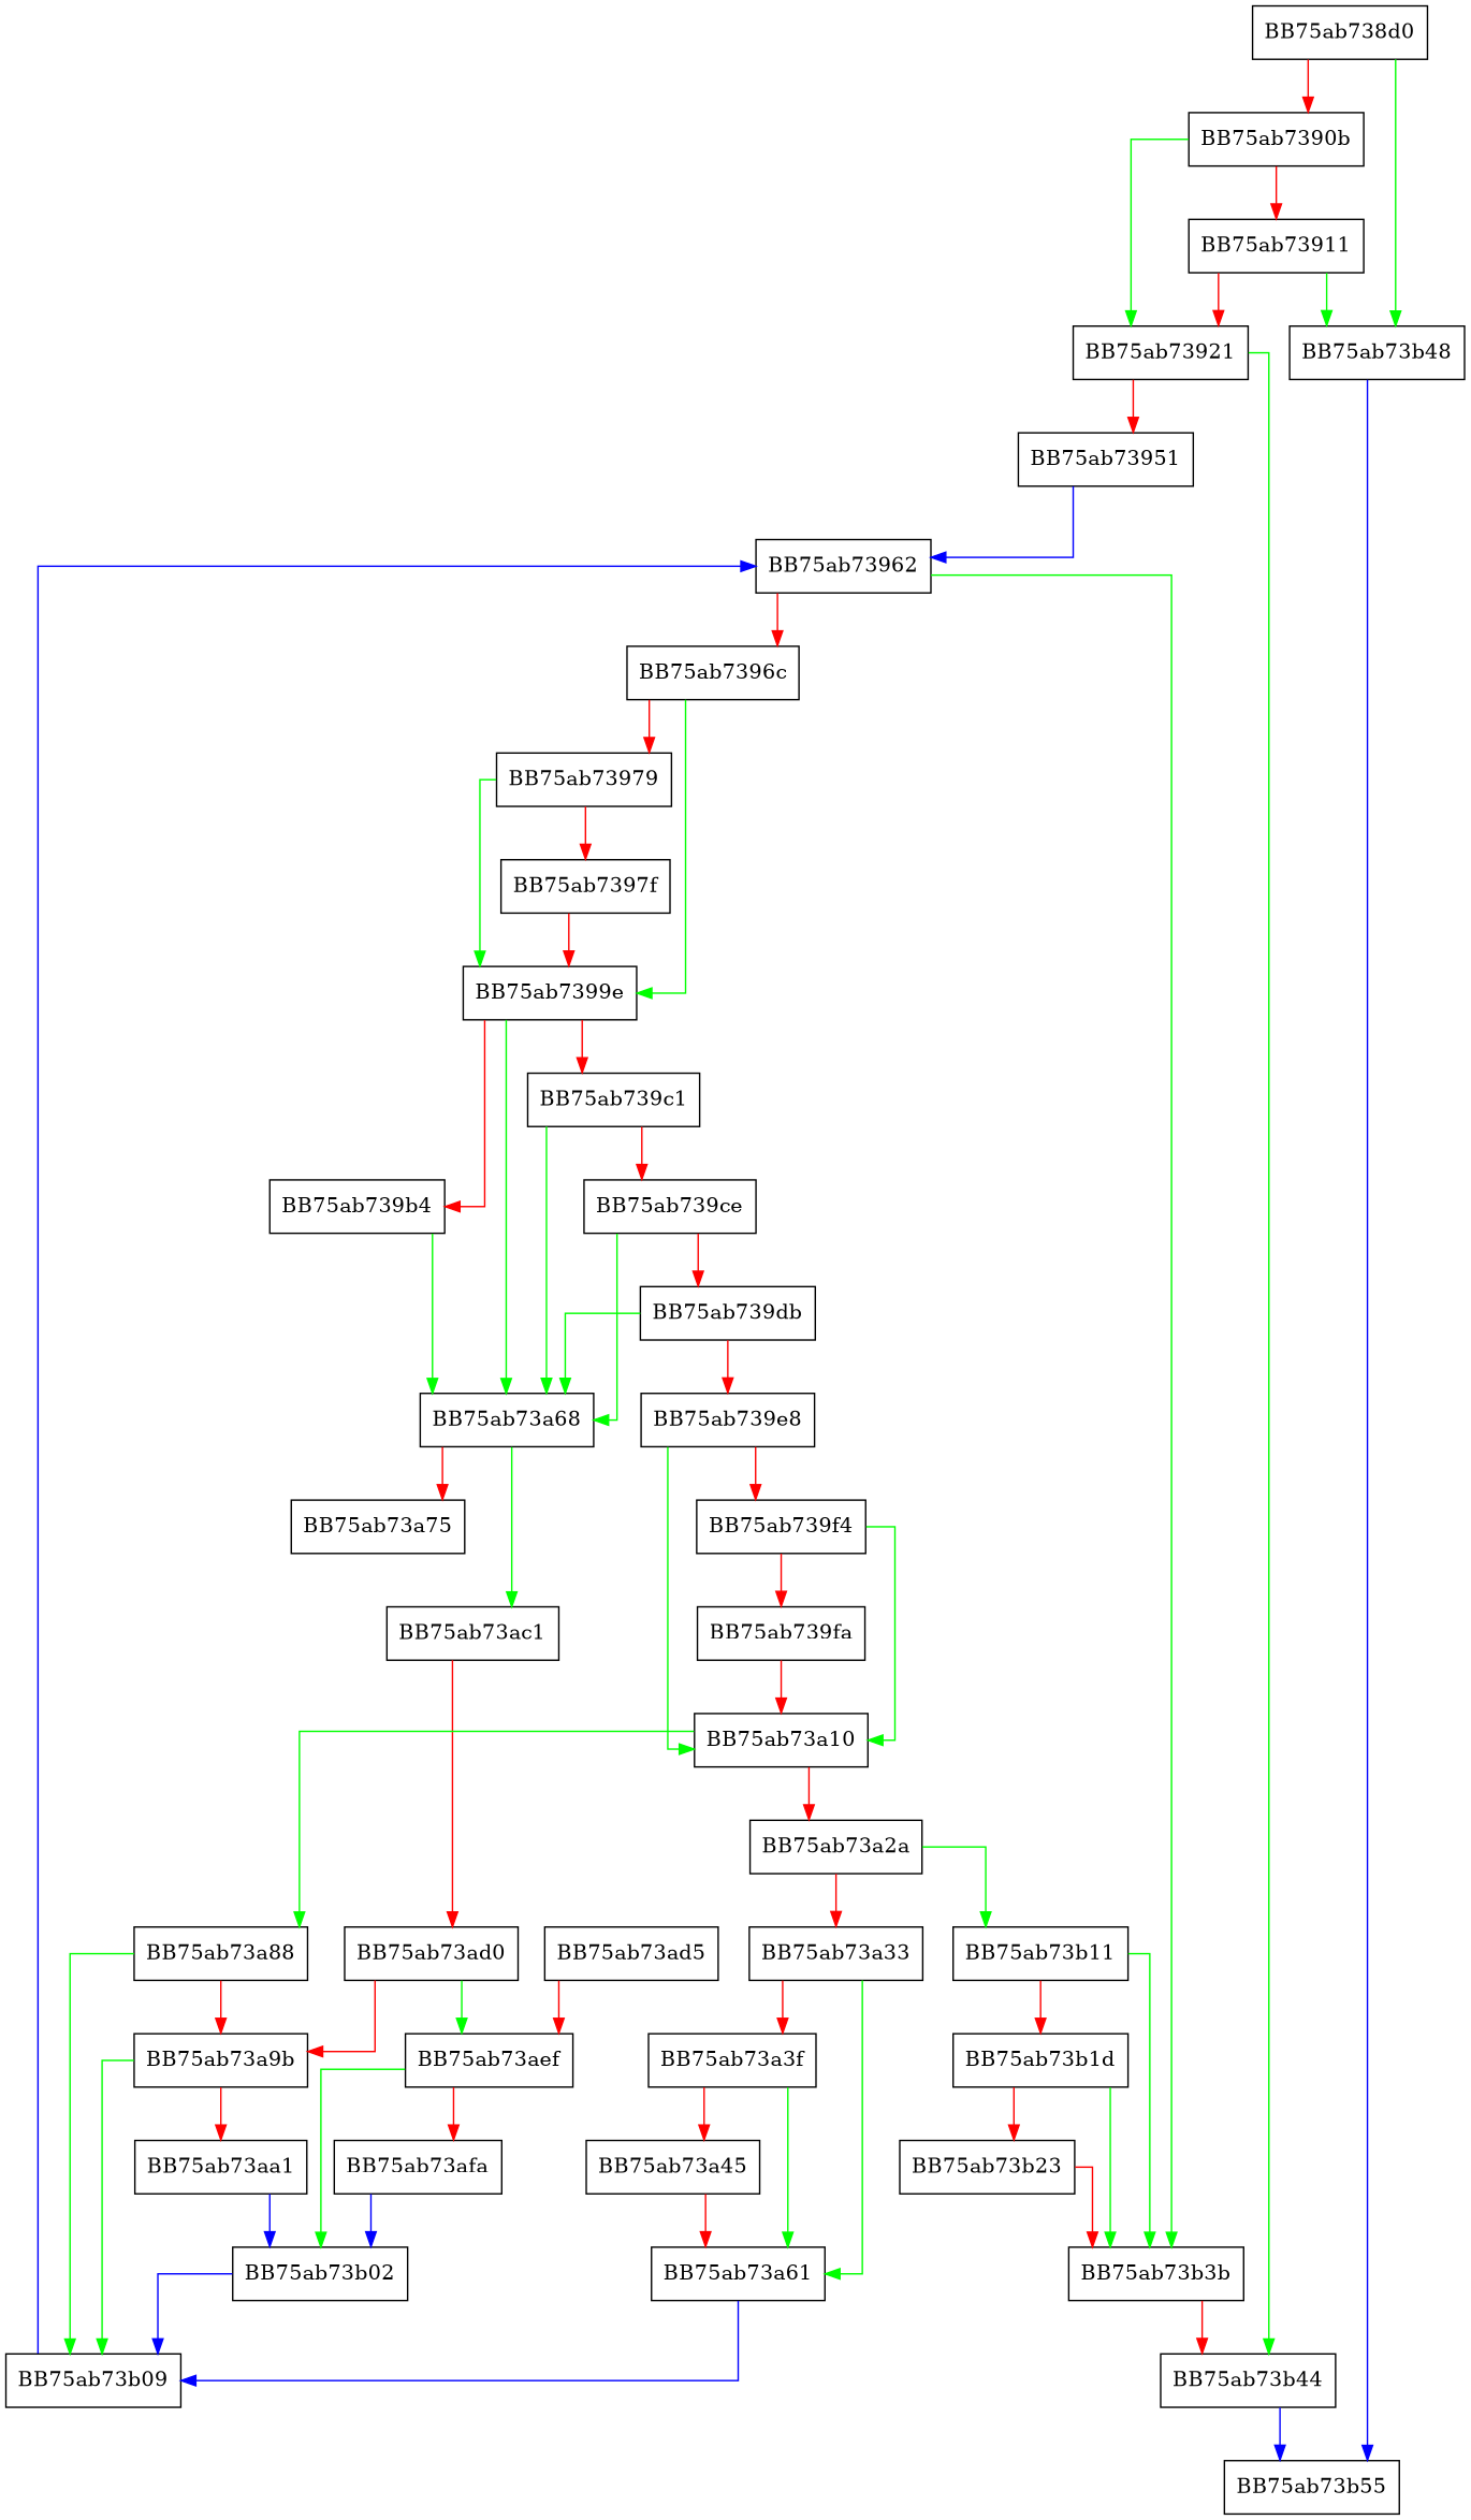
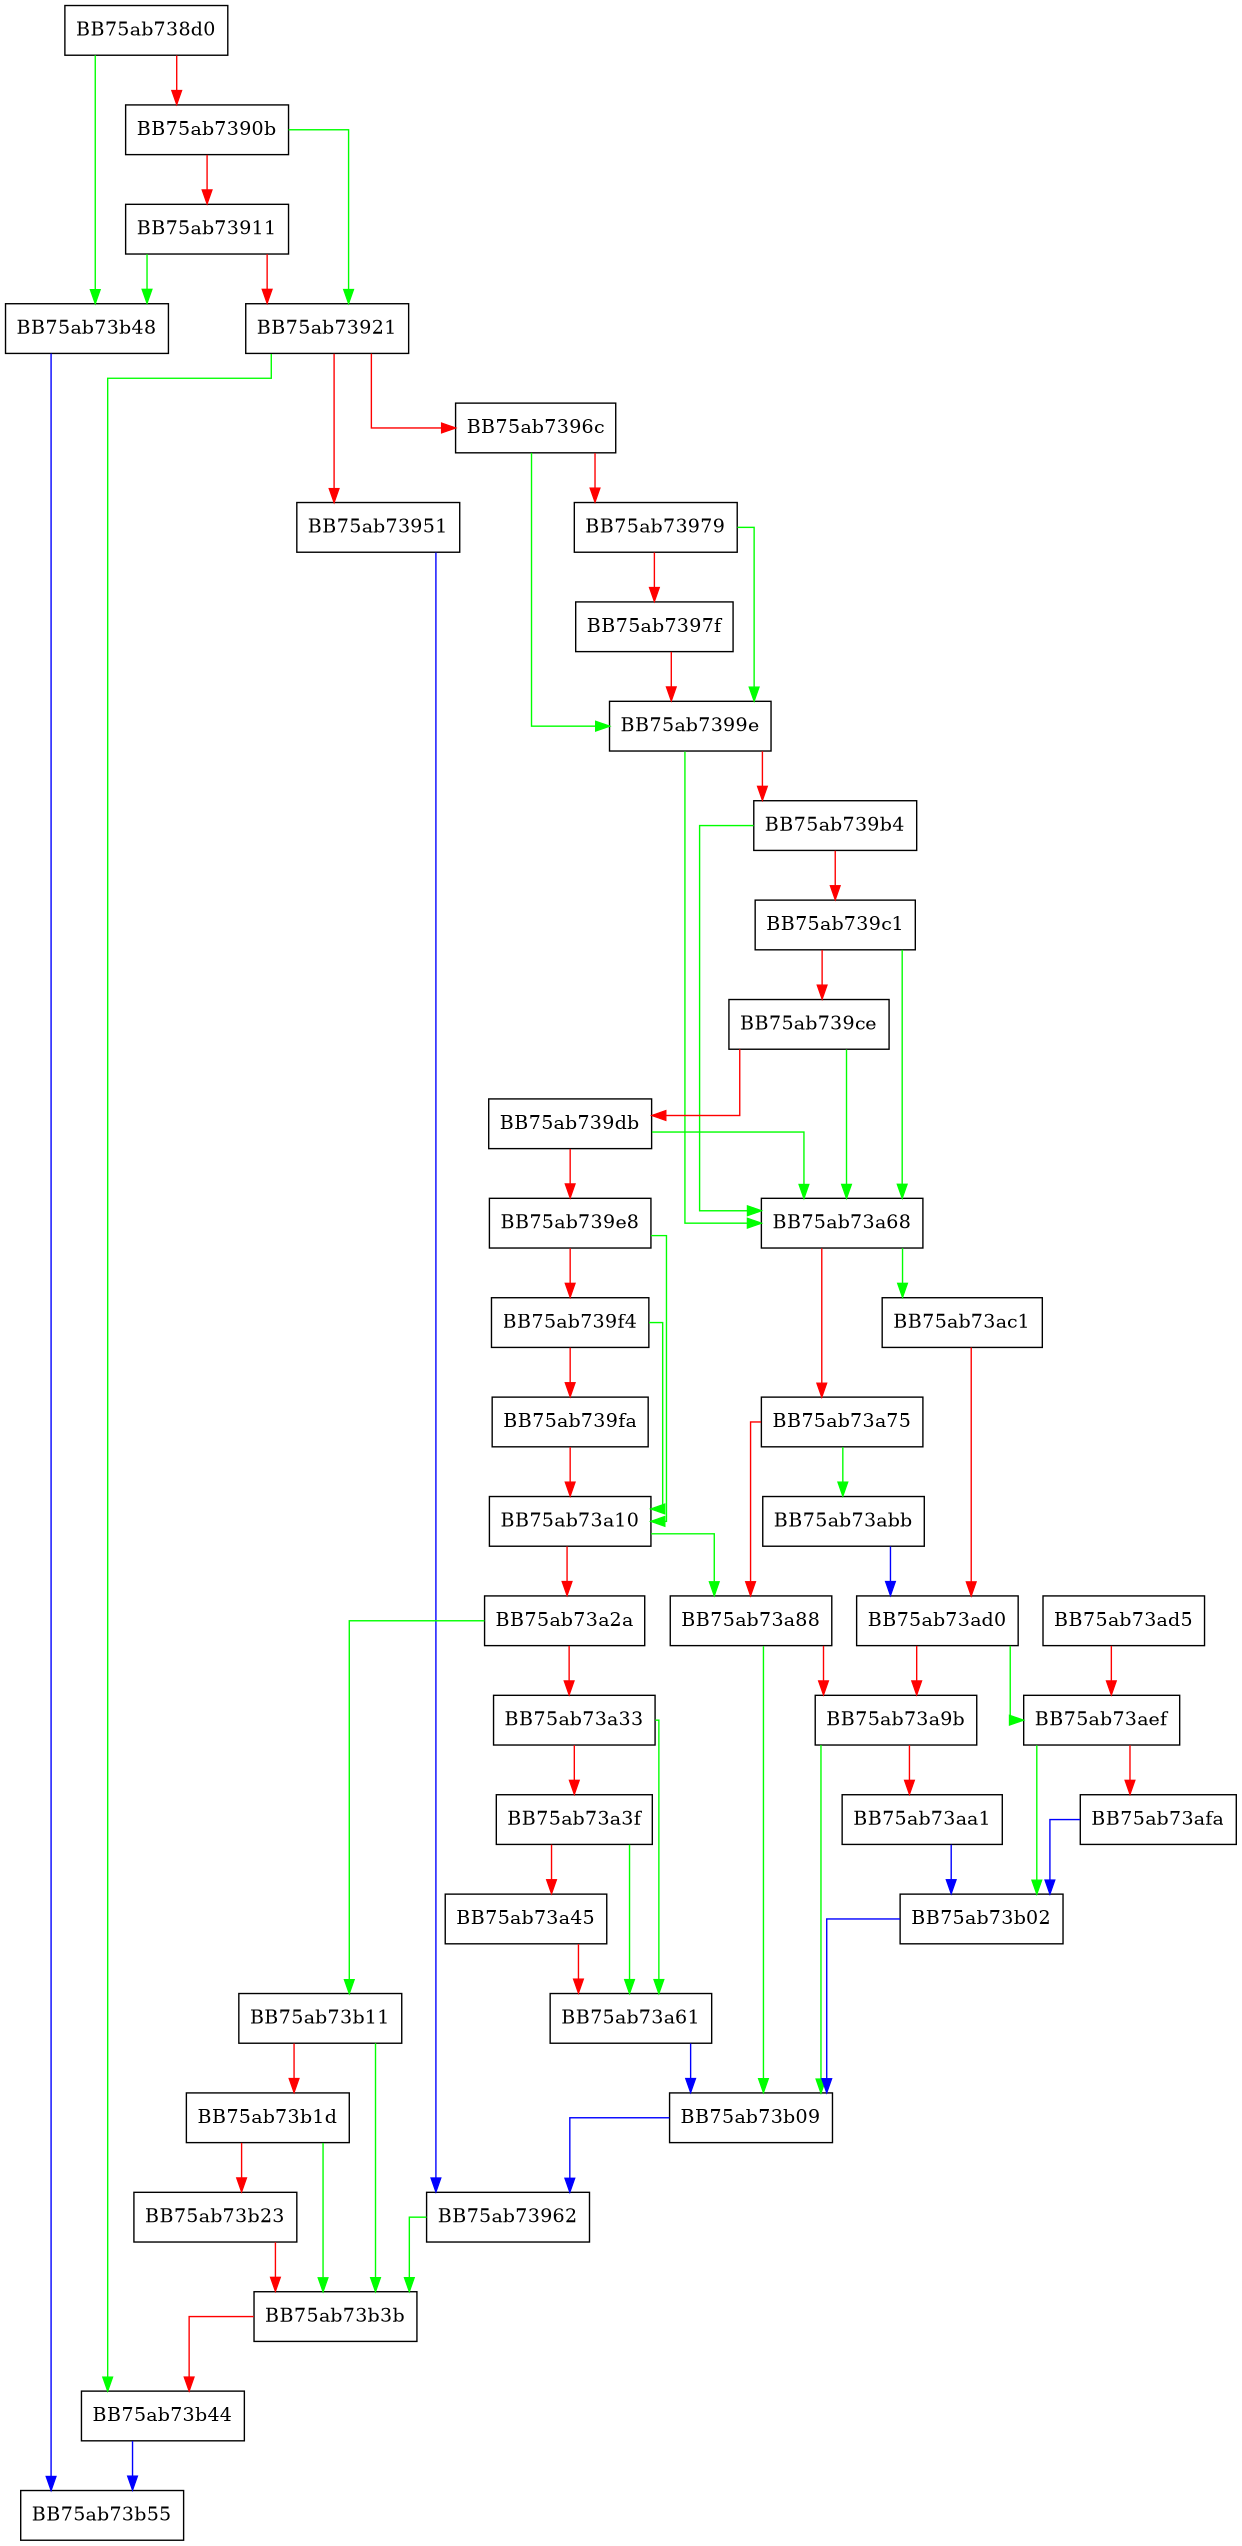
  digraph {
    splines=ortho
    node [shape=box]
    edge [color=red]
    BB75ab738d0
    BB75ab73b48
    BB75ab7390b
    BB75ab73b55
    BB75ab73921
    BB75ab73911
    BB75ab73b44
    BB75ab73951
    BB75ab73962
    BB75ab73b3b
    BB75ab7396c
    BB75ab7399e
    BB75ab73979
    BB75ab73a68
    BB75ab739b4
    BB75ab7397f
    BB75ab73ac1
    BB75ab73a75
    BB75ab739c1
    BB75ab73ad0
+   BB75ab73abb
    BB75ab73a88
    BB75ab739ce
    BB75ab739db
    BB75ab739e8
    BB75ab73a10
    BB75ab739f4
    BB75ab73a2a
    BB75ab739fa
    BB75ab73b11
    BB75ab73a33
    BB75ab73a9b
    BB75ab73aef
    BB75ab73b1d
    BB75ab73a61
    BB75ab73a3f
    BB75ab73b23
    BB75ab73b09
    BB75ab73a45
    BB75ab73aa1
    BB75ab73b02
    BB75ab73afa
    BB75ab73ad5
    BB75ab738d0 -> BB75ab73b48 [color=green]
    BB75ab738d0 -> BB75ab7390b
    BB75ab73b48 -> BB75ab73b55 [color=blue]
    BB75ab7390b -> BB75ab73921 [color=green]
    BB75ab7390b -> BB75ab73911
    BB75ab73921 -> BB75ab73b44 [color=green]
    BB75ab73921 -> BB75ab73951
    BB75ab73911 -> BB75ab73b48 [color=green]
    BB75ab73911 -> BB75ab73921
    BB75ab73b44 -> BB75ab73b55 [color=blue]
    BB75ab73951 -> BB75ab73962 [color=blue]
    BB75ab73962 -> BB75ab73b3b [color=green]
-   BB75ab73962 -> BB75ab7396c
+   BB75ab73921 -> BB75ab7396c
    BB75ab73b3b -> BB75ab73b44
    BB75ab7396c -> BB75ab7399e [color=green]
    BB75ab7396c -> BB75ab73979
    BB75ab7399e -> BB75ab73a68 [color=green]
    BB75ab7399e -> BB75ab739b4
    BB75ab73979 -> BB75ab7399e [color=green]
    BB75ab73979 -> BB75ab7397f
    BB75ab73a68 -> BB75ab73ac1 [color=green]
    BB75ab73a68 -> BB75ab73a75
    BB75ab739b4 -> BB75ab73a68 [color=green]
-   BB75ab7399e -> BB75ab739c1
+   BB75ab739b4 -> BB75ab739c1
    BB75ab7397f -> BB75ab7399e
    BB75ab73ac1 -> BB75ab73ad0
+   BB75ab73a75 -> BB75ab73abb [color=green]
+   BB75ab73a75 -> BB75ab73a88
    BB75ab739c1 -> BB75ab73a68 [color=green]
    BB75ab739c1 -> BB75ab739ce
    BB75ab73ad0 -> BB75ab73a9b
    BB75ab73ad0 -> BB75ab73aef [color=green]
+   BB75ab73abb -> BB75ab73ad0 [color=blue]
    BB75ab73a88 -> BB75ab73a9b
    BB75ab73a88 -> BB75ab73b09 [color=green]
    BB75ab739ce -> BB75ab73a68 [color=green]
    BB75ab739ce -> BB75ab739db
    BB75ab739db -> BB75ab73a68 [color=green]
    BB75ab739db -> BB75ab739e8
    BB75ab739e8 -> BB75ab73a10 [color=green]
    BB75ab739e8 -> BB75ab739f4
    BB75ab73a10 -> BB75ab73a88 [color=green]
    BB75ab73a10 -> BB75ab73a2a
    BB75ab739f4 -> BB75ab73a10 [color=green]
    BB75ab739f4 -> BB75ab739fa
    BB75ab73a2a -> BB75ab73b11 [color=green]
    BB75ab73a2a -> BB75ab73a33
    BB75ab739fa -> BB75ab73a10
    BB75ab73b11 -> BB75ab73b3b [color=green]
    BB75ab73b11 -> BB75ab73b1d
    BB75ab73a33 -> BB75ab73a61 [color=green]
    BB75ab73a33 -> BB75ab73a3f
    BB75ab73a9b -> BB75ab73b09 [color=green]
    BB75ab73a9b -> BB75ab73aa1
    BB75ab73aef -> BB75ab73b02 [color=green]
    BB75ab73aef -> BB75ab73afa
    BB75ab73b1d -> BB75ab73b3b [color=green]
    BB75ab73b1d -> BB75ab73b23
    BB75ab73a61 -> BB75ab73b09 [color=blue]
    BB75ab73a3f -> BB75ab73a61 [color=green]
    BB75ab73a3f -> BB75ab73a45
    BB75ab73b23 -> BB75ab73b3b
    BB75ab73b09 -> BB75ab73962 [color=blue]
    BB75ab73a45 -> BB75ab73a61
    BB75ab73aa1 -> BB75ab73b02 [color=blue]
    BB75ab73b02 -> BB75ab73b09 [color=blue]
    BB75ab73afa -> BB75ab73b02 [color=blue]
    BB75ab73ad5 -> BB75ab73aef
  }
